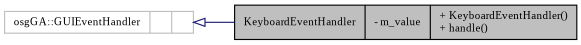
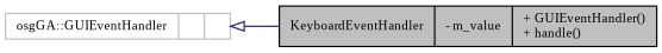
  digraph {
    rankdir=LR
    fontname="Liberation Serif"
    node [fontname="Liberation Serif" fontsize=10 shape=record style=filled]
-   n1 [color=black fillcolor=grey75 fontcolor=black height=0.2 label="{KeyboardEventHandler\n|- m_value\l|+ KeyboardEventHandler()\l+ handle()\l}" width=0.4]
+   n1 [color=black fillcolor=grey75 fontcolor=black height=0.2 label="{KeyboardEventHandler\n|- m_value\l|+ GUIEventHandler()\l+ handle()\l}" width=0.4]
    n2 [color=grey75 fillcolor=white height=0.2 label="{osgGA::GUIEventHandler\n||}" width=0.4]
    n2 -> n1 [arrowtail=onormal color=midnightblue dir=back fontname="Liberation Serif" fontsize=10 labelfontname=Helvetica labelfontsize=10 style=solid]
  }
